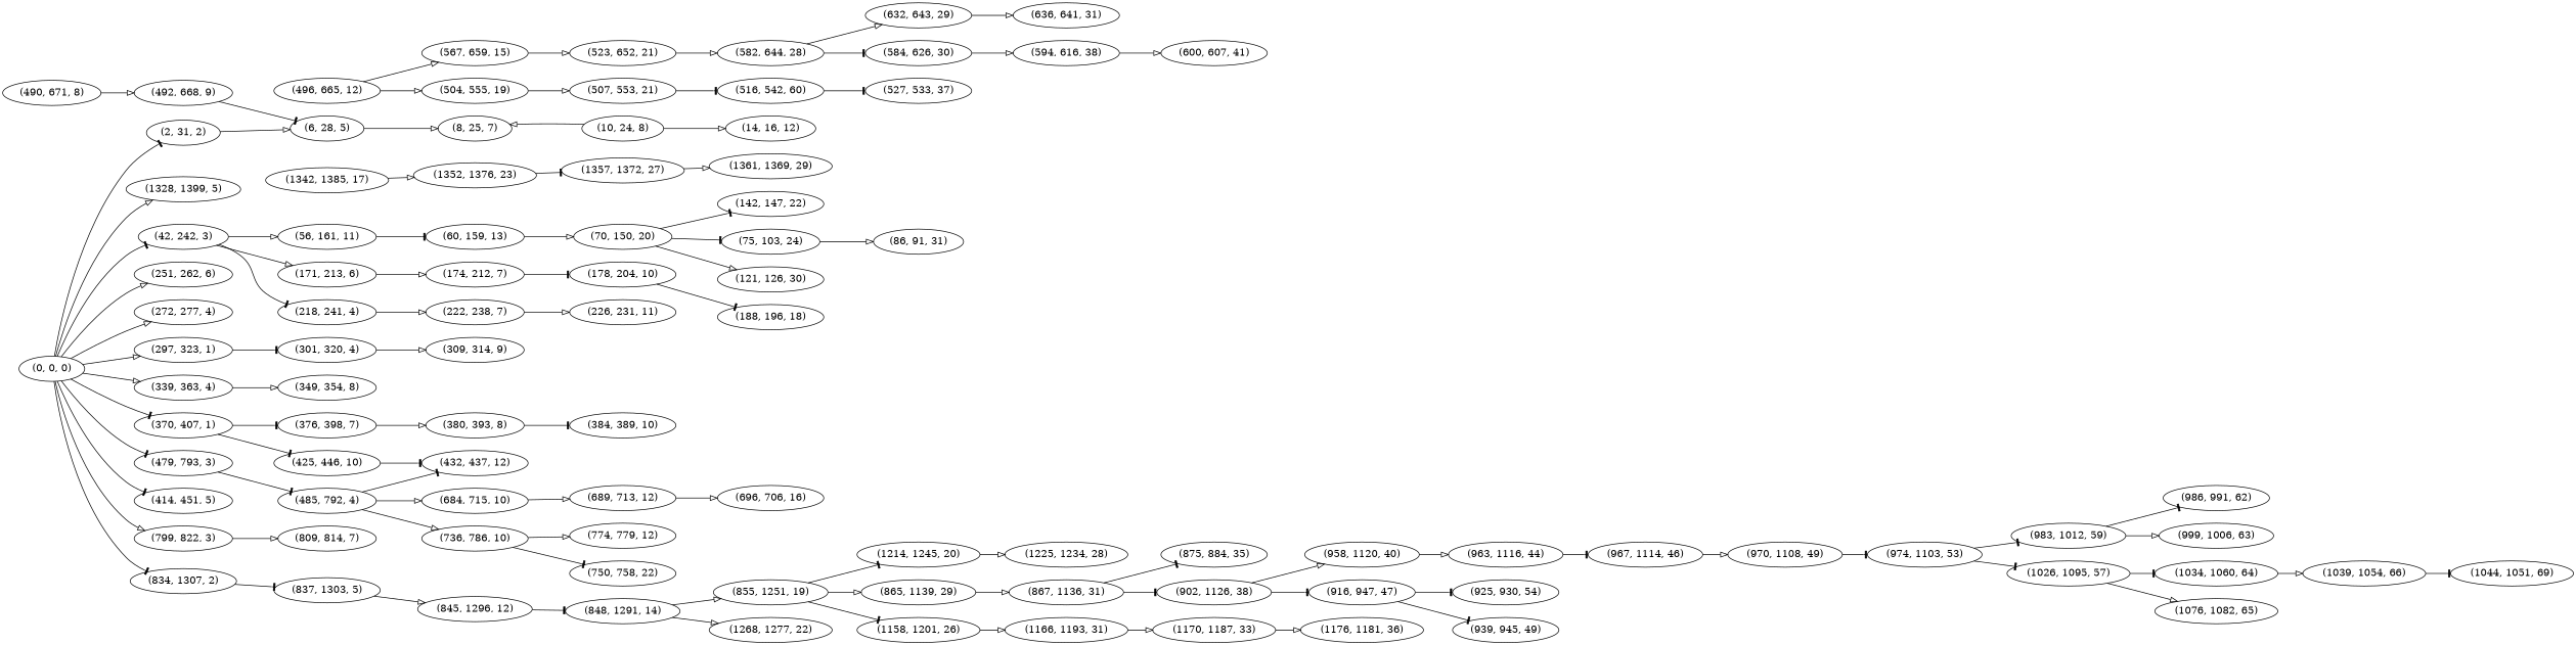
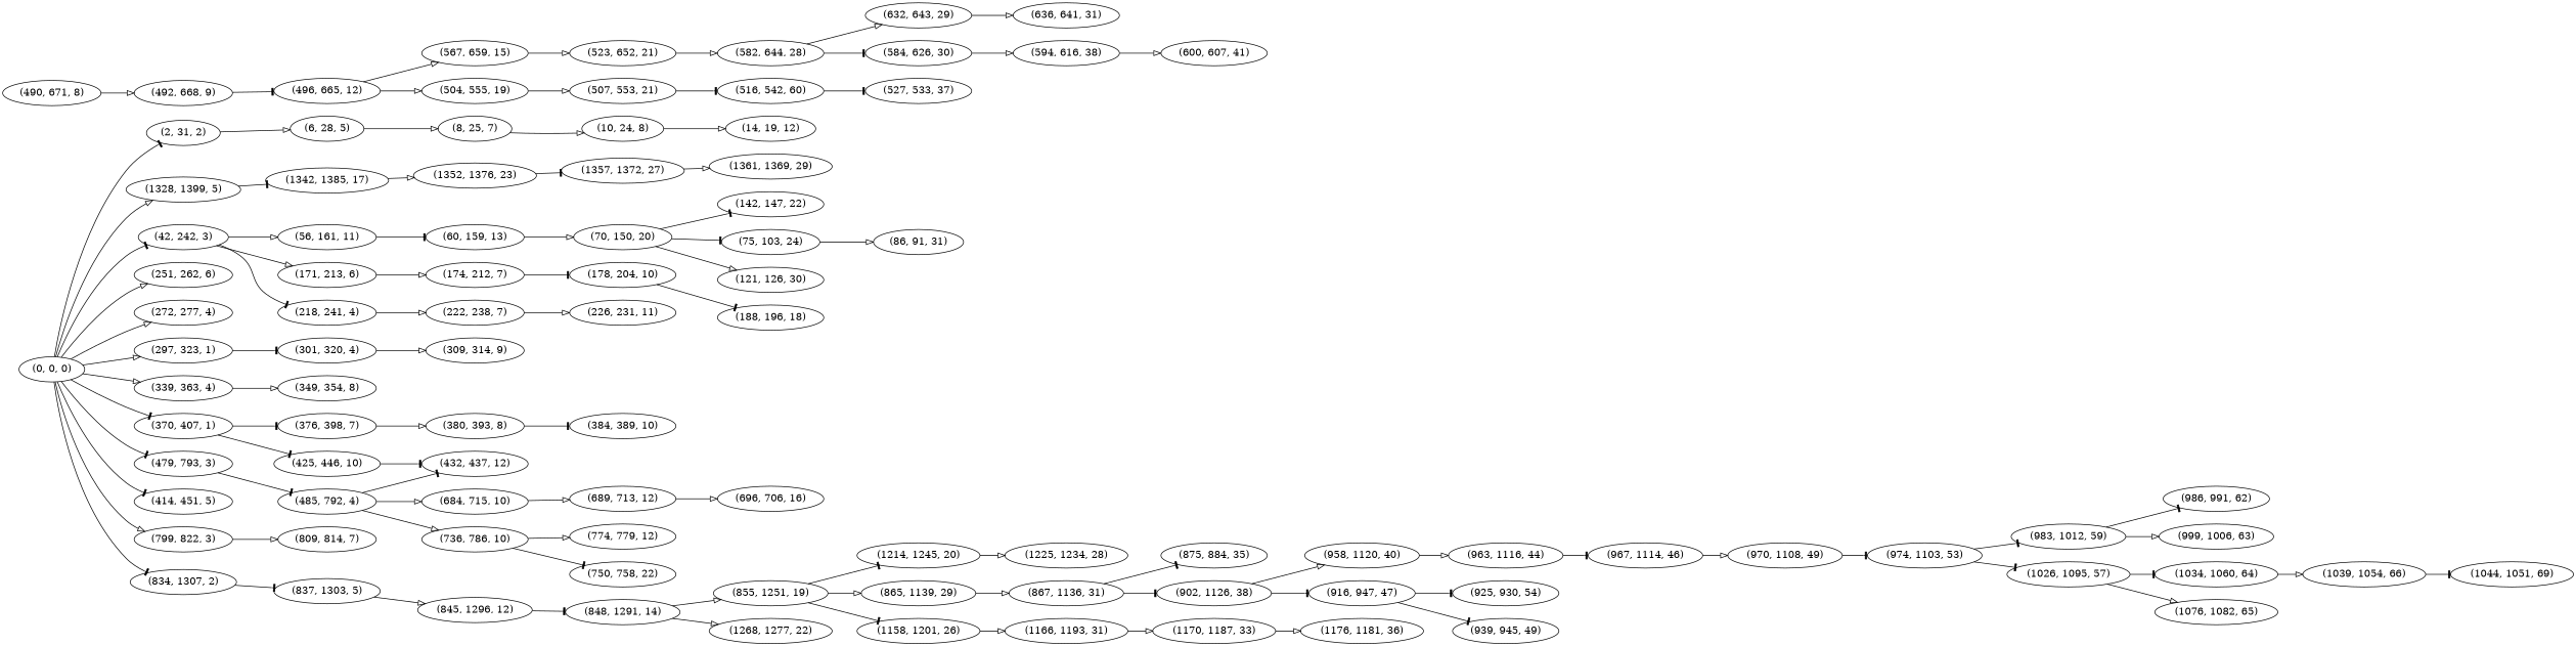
  digraph {
    rankdir=LR
    edge [arrowhead=onormal]
    "(0, 0, 0)"
    "(2, 31, 2)"
    "(42, 242, 3)"
    "(251, 262, 6)"
    "(272, 277, 4)"
    "(297, 323, 1)"
    "(339, 363, 4)"
    "(370, 407, 1)"
    "(414, 451, 5)"
    "(479, 793, 3)"
    "(799, 822, 3)"
    "(834, 1307, 2)"
    "(1328, 1399, 5)"
    "(6, 28, 5)"
    "(56, 161, 11)"
    "(171, 213, 6)"
    "(218, 241, 4)"
    "(301, 320, 4)"
    "(349, 354, 8)"
    "(376, 398, 7)"
    "(425, 446, 10)"
    "(485, 792, 4)"
    "(809, 814, 7)"
    "(837, 1303, 5)"
    "(1342, 1385, 17)"
    "(8, 25, 7)"
    "(10, 24, 8)"
-   "(14, 19, 12)" [label="(14, 16, 12)"]
+   "(14, 19, 12)"
    "(60, 159, 13)"
    "(174, 212, 7)"
    "(222, 238, 7)"
    "(70, 150, 20)"
    "(75, 103, 24)"
    "(121, 126, 30)"
    "(142, 147, 22)"
    "(86, 91, 31)"
    "(178, 204, 10)"
    "(188, 196, 18)"
    "(226, 231, 11)"
    "(309, 314, 9)"
    "(380, 393, 8)"
    "(384, 389, 10)"
    "(432, 437, 12)"
    "(684, 715, 10)"
    "(736, 786, 10)"
    "(490, 671, 8)"
    "(492, 668, 9)"
    "(689, 713, 12)"
    "(750, 758, 22)"
    "(774, 779, 12)"
    "(496, 665, 12)"
    "(504, 555, 19)"
    "(567, 659, 15)"
    "(507, 553, 21)"
    n55 [label="(523, 652, 21)"]
    n56 [label="(516, 542, 60)"]
    "(527, 533, 37)"
    "(582, 644, 28)"
    "(584, 626, 30)"
    "(632, 643, 29)"
    "(594, 616, 38)"
    "(636, 641, 31)"
    "(600, 607, 41)"
    "(696, 706, 16)"
    "(845, 1296, 12)"
    "(848, 1291, 14)"
    "(855, 1251, 19)"
    "(1268, 1277, 22)"
    "(865, 1139, 29)"
    "(1158, 1201, 26)"
    "(1214, 1245, 20)"
    "(867, 1136, 31)"
    "(1166, 1193, 31)"
    "(1225, 1234, 28)"
    "(875, 884, 35)"
    "(902, 1126, 38)"
    "(916, 947, 47)"
    "(958, 1120, 40)"
    "(925, 930, 54)"
    "(939, 945, 49)"
    "(963, 1116, 44)"
    "(967, 1114, 46)"
    "(970, 1108, 49)"
    "(974, 1103, 53)"
    "(983, 1012, 59)"
    "(1026, 1095, 57)"
    "(986, 991, 62)"
    "(999, 1006, 63)"
    "(1034, 1060, 64)"
    "(1076, 1082, 65)"
    "(1039, 1054, 66)"
    "(1044, 1051, 69)"
    "(1170, 1187, 33)"
    "(1176, 1181, 36)"
    "(1352, 1376, 23)"
    "(1357, 1372, 27)"
    "(1361, 1369, 29)"
    "(0, 0, 0)" -> "(2, 31, 2)" [arrowhead=tee]
    "(0, 0, 0)" -> "(42, 242, 3)" [arrowhead=tee]
    "(0, 0, 0)" -> "(251, 262, 6)"
    "(0, 0, 0)" -> "(272, 277, 4)"
    "(0, 0, 0)" -> "(297, 323, 1)"
    "(0, 0, 0)" -> "(339, 363, 4)"
    "(0, 0, 0)" -> "(370, 407, 1)" [arrowhead=tee]
    "(0, 0, 0)" -> "(414, 451, 5)" [arrowhead=tee]
    "(0, 0, 0)" -> "(479, 793, 3)" [arrowhead=tee]
    "(0, 0, 0)" -> "(799, 822, 3)"
    "(0, 0, 0)" -> "(834, 1307, 2)" [arrowhead=tee]
    "(0, 0, 0)" -> "(1328, 1399, 5)"
    "(2, 31, 2)" -> "(6, 28, 5)"
    "(42, 242, 3)" -> "(56, 161, 11)"
    "(42, 242, 3)" -> "(171, 213, 6)"
    "(42, 242, 3)" -> "(218, 241, 4)" [arrowhead=tee]
    "(297, 323, 1)" -> "(301, 320, 4)" [arrowhead=tee]
    "(339, 363, 4)" -> "(349, 354, 8)"
    "(370, 407, 1)" -> "(376, 398, 7)" [arrowhead=tee]
    "(370, 407, 1)" -> "(425, 446, 10)" [arrowhead=tee]
    "(479, 793, 3)" -> "(485, 792, 4)" [arrowhead=tee]
    "(799, 822, 3)" -> "(809, 814, 7)"
    "(834, 1307, 2)" -> "(837, 1303, 5)" [arrowhead=tee]
+   "(1328, 1399, 5)" -> "(1342, 1385, 17)" [arrowhead=tee]
    "(6, 28, 5)" -> "(8, 25, 7)"
    "(56, 161, 11)" -> "(60, 159, 13)" [arrowhead=tee]
    "(171, 213, 6)" -> "(174, 212, 7)"
    "(218, 241, 4)" -> "(222, 238, 7)"
    "(301, 320, 4)" -> "(309, 314, 9)"
    "(376, 398, 7)" -> "(380, 393, 8)"
    "(425, 446, 10)" -> "(432, 437, 12)" [arrowhead=tee]
    "(485, 792, 4)" -> "(432, 437, 12)" [arrowhead=tee]
    "(485, 792, 4)" -> "(684, 715, 10)"
    "(485, 792, 4)" -> "(736, 786, 10)"
    "(837, 1303, 5)" -> "(845, 1296, 12)"
    "(1342, 1385, 17)" -> "(1352, 1376, 23)"
-   "(10, 24, 8)" -> "(8, 25, 7)"
+   "(8, 25, 7)" -> "(10, 24, 8)"
    "(10, 24, 8)" -> "(14, 19, 12)"
    "(60, 159, 13)" -> "(70, 150, 20)"
    "(174, 212, 7)" -> "(178, 204, 10)" [arrowhead=tee]
    "(222, 238, 7)" -> "(226, 231, 11)"
    "(70, 150, 20)" -> "(75, 103, 24)" [arrowhead=tee]
    "(70, 150, 20)" -> "(121, 126, 30)"
    "(70, 150, 20)" -> "(142, 147, 22)" [arrowhead=tee]
    "(75, 103, 24)" -> "(86, 91, 31)"
    "(178, 204, 10)" -> "(188, 196, 18)" [arrowhead=tee]
    "(380, 393, 8)" -> "(384, 389, 10)" [arrowhead=tee]
    "(684, 715, 10)" -> "(689, 713, 12)"
    "(736, 786, 10)" -> "(750, 758, 22)" [arrowhead=tee]
    "(736, 786, 10)" -> "(774, 779, 12)"
    "(490, 671, 8)" -> "(492, 668, 9)"
-   "(492, 668, 9)" -> "(6, 28, 5)" [arrowhead=tee]
+   "(492, 668, 9)" -> "(496, 665, 12)" [arrowhead=tee]
    "(689, 713, 12)" -> "(696, 706, 16)"
    "(496, 665, 12)" -> "(504, 555, 19)"
    "(496, 665, 12)" -> "(567, 659, 15)"
    "(504, 555, 19)" -> "(507, 553, 21)"
    "(567, 659, 15)" -> n55
    "(507, 553, 21)" -> n56 [arrowhead=tee]
    n55 -> "(582, 644, 28)"
    n56 -> "(527, 533, 37)" [arrowhead=tee]
    "(582, 644, 28)" -> "(584, 626, 30)" [arrowhead=tee]
    "(582, 644, 28)" -> "(632, 643, 29)"
    "(584, 626, 30)" -> "(594, 616, 38)"
    "(632, 643, 29)" -> "(636, 641, 31)"
    "(594, 616, 38)" -> "(600, 607, 41)"
    "(845, 1296, 12)" -> "(848, 1291, 14)" [arrowhead=tee]
    "(848, 1291, 14)" -> "(855, 1251, 19)"
    "(848, 1291, 14)" -> "(1268, 1277, 22)"
    "(855, 1251, 19)" -> "(865, 1139, 29)"
    "(855, 1251, 19)" -> "(1158, 1201, 26)" [arrowhead=tee]
    "(855, 1251, 19)" -> "(1214, 1245, 20)" [arrowhead=tee]
    "(865, 1139, 29)" -> "(867, 1136, 31)"
    "(1158, 1201, 26)" -> "(1166, 1193, 31)"
    "(1214, 1245, 20)" -> "(1225, 1234, 28)"
    "(867, 1136, 31)" -> "(875, 884, 35)" [arrowhead=tee]
    "(867, 1136, 31)" -> "(902, 1126, 38)" [arrowhead=tee]
    "(1166, 1193, 31)" -> "(1170, 1187, 33)"
    "(902, 1126, 38)" -> "(916, 947, 47)" [arrowhead=tee]
    "(902, 1126, 38)" -> "(958, 1120, 40)"
    "(916, 947, 47)" -> "(925, 930, 54)" [arrowhead=tee]
    "(916, 947, 47)" -> "(939, 945, 49)" [arrowhead=tee]
    "(958, 1120, 40)" -> "(963, 1116, 44)"
    "(963, 1116, 44)" -> "(967, 1114, 46)" [arrowhead=tee]
    "(967, 1114, 46)" -> "(970, 1108, 49)"
    "(970, 1108, 49)" -> "(974, 1103, 53)" [arrowhead=tee]
    "(974, 1103, 53)" -> "(983, 1012, 59)" [arrowhead=tee]
    "(974, 1103, 53)" -> "(1026, 1095, 57)" [arrowhead=tee]
    "(983, 1012, 59)" -> "(986, 991, 62)" [arrowhead=tee]
    "(983, 1012, 59)" -> "(999, 1006, 63)"
    "(1026, 1095, 57)" -> "(1034, 1060, 64)" [arrowhead=tee]
    "(1026, 1095, 57)" -> "(1076, 1082, 65)"
    "(1034, 1060, 64)" -> "(1039, 1054, 66)"
    "(1039, 1054, 66)" -> "(1044, 1051, 69)" [arrowhead=tee]
    "(1170, 1187, 33)" -> "(1176, 1181, 36)"
    "(1352, 1376, 23)" -> "(1357, 1372, 27)" [arrowhead=tee]
    "(1357, 1372, 27)" -> "(1361, 1369, 29)"
  }
